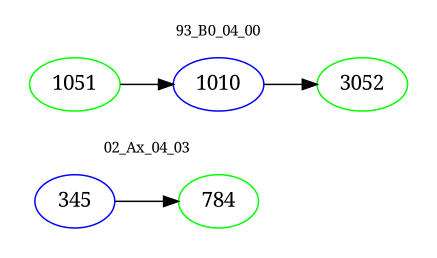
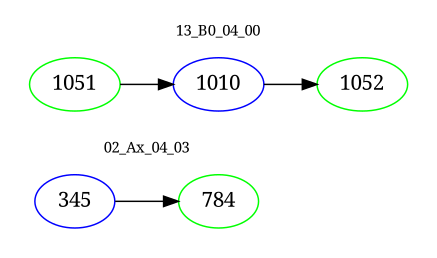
  digraph {
    fontname="Noto Serif"
    rankdir=LR
    node [color=green fontname="Noto Serif"]
    edge [color=black fontname="Noto Serif"]
    n1 [color=blue label=345]
    n2 [label=784]
    n3 [label=1051]
    n4 [color=blue label=1010]
-   n5 [label=3052]
+   n5 [label=1052]
    subgraph cluster_1 {
      color=white
      fontsize=10
      label="02_Ax_04_03"
      n1
      n2
    }
    subgraph cluster_2 {
      color=white
      fontsize=10
-     label="93_B0_04_00"
+     label="13_B0_04_00"
      n3
      n4
      n5
    }
    n1 -> n2
    n3 -> n4
    n4 -> n5
  }
